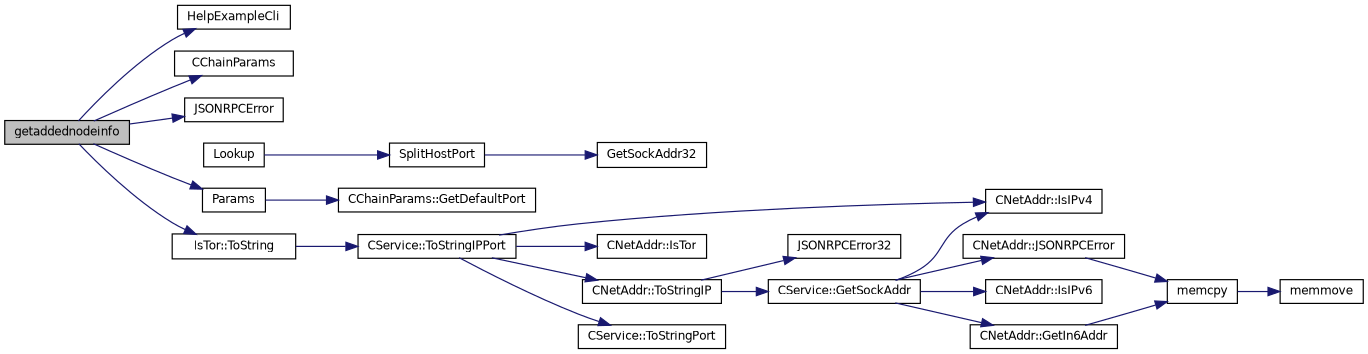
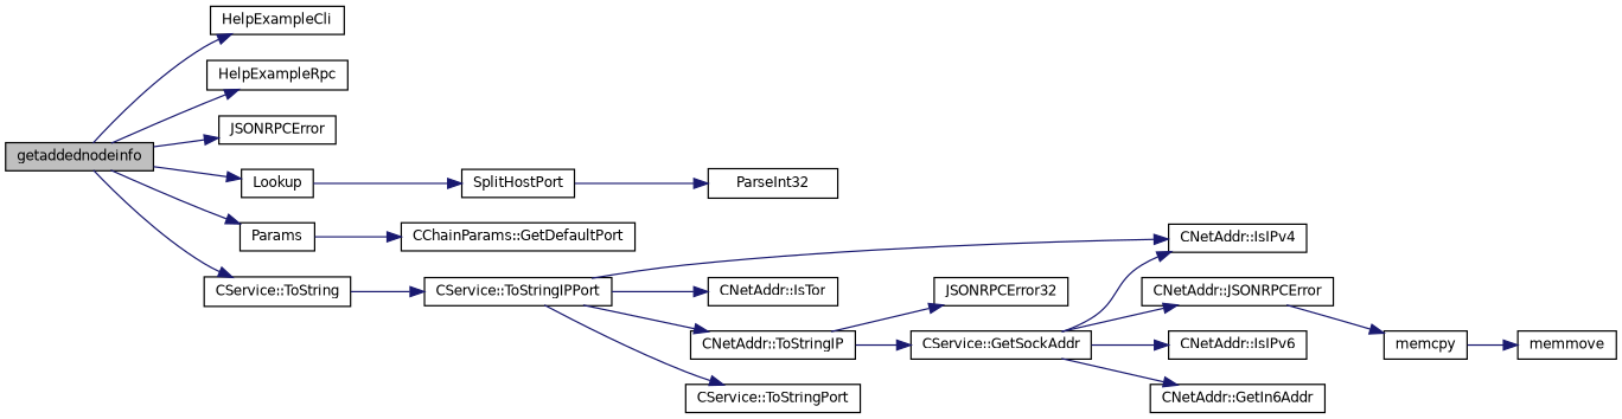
  digraph {
    rankdir=LR
    node [color=black fillcolor=white fontname=Helvetica fontsize=10 shape=record style=filled]
    edge [color=midnightblue fontname=Helvetica fontsize=10 labelfontname=Helvetica labelfontsize=10 style=solid]
    n1 [fillcolor=grey75 fontcolor=black height=0.2 label=getaddednodeinfo width=0.4]
    n2 [height=0.2 label=HelpExampleCli width=0.4]
-   n3 [height=0.2 label=CChainParams width=0.4]
+   n3 [height=0.2 label=HelpExampleRpc width=0.4]
    n4 [height=0.2 label=JSONRPCError width=0.4]
    n5 [height=0.2 label=Lookup width=0.4]
    n6 [height=0.2 label=Params width=0.4]
-   n7 [height=0.2 label="IsTor::ToString" width=0.4]
+   n7 [height=0.2 label="CService::ToString" width=0.4]
    n8 [height=0.2 label=SplitHostPort width=0.4]
    n9 [height=0.2 label="CChainParams::GetDefaultPort" width=0.4]
    n10 [height=0.2 label="CService::ToStringIPPort" width=0.4]
-   n11 [height=0.2 label=GetSockAddr32 width=0.4]
+   n11 [height=0.2 label=ParseInt32 width=0.4]
    n12 [height=0.2 label="CNetAddr::IsIPv4" width=0.4]
    n13 [height=0.2 label="CNetAddr::IsTor" width=0.4]
    n14 [height=0.2 label="CNetAddr::ToStringIP" width=0.4]
    n15 [height=0.2 label="CService::ToStringPort" width=0.4]
    n16 [height=0.2 label=JSONRPCError32 width=0.4]
    n17 [height=0.2 label="CService::GetSockAddr" width=0.4]
    n18 [height=0.2 label="CNetAddr::JSONRPCError" width=0.4]
    n19 [height=0.2 label="CNetAddr::IsIPv6" width=0.4]
    n20 [height=0.2 label="CNetAddr::GetIn6Addr" width=0.4]
    n21 [height=0.2 label=memcpy width=0.4]
    n22 [height=0.2 label=memmove width=0.4]
    n1 -> n2
    n1 -> n3
    n1 -> n4
+   n1 -> n5
    n1 -> n6
    n1 -> n7
    n5 -> n8
    n6 -> n9
    n7 -> n10
    n8 -> n11
    n10 -> n12
    n10 -> n13
    n10 -> n14
    n10 -> n15
    n14 -> n16
    n14 -> n17
    n17 -> n12
    n17 -> n18
    n17 -> n19
    n17 -> n20
    n18 -> n21
-   n20 -> n21
    n21 -> n22
  }
